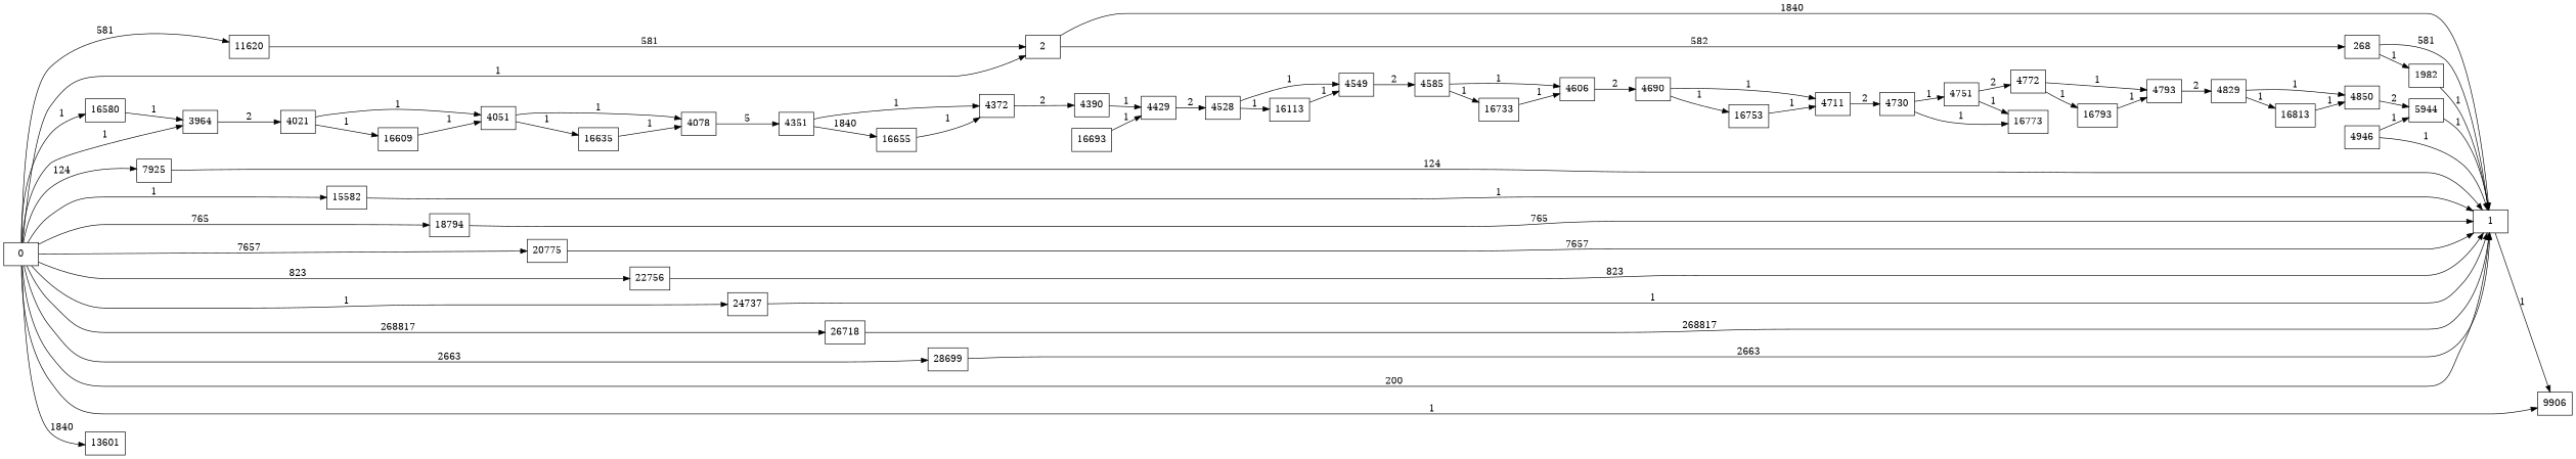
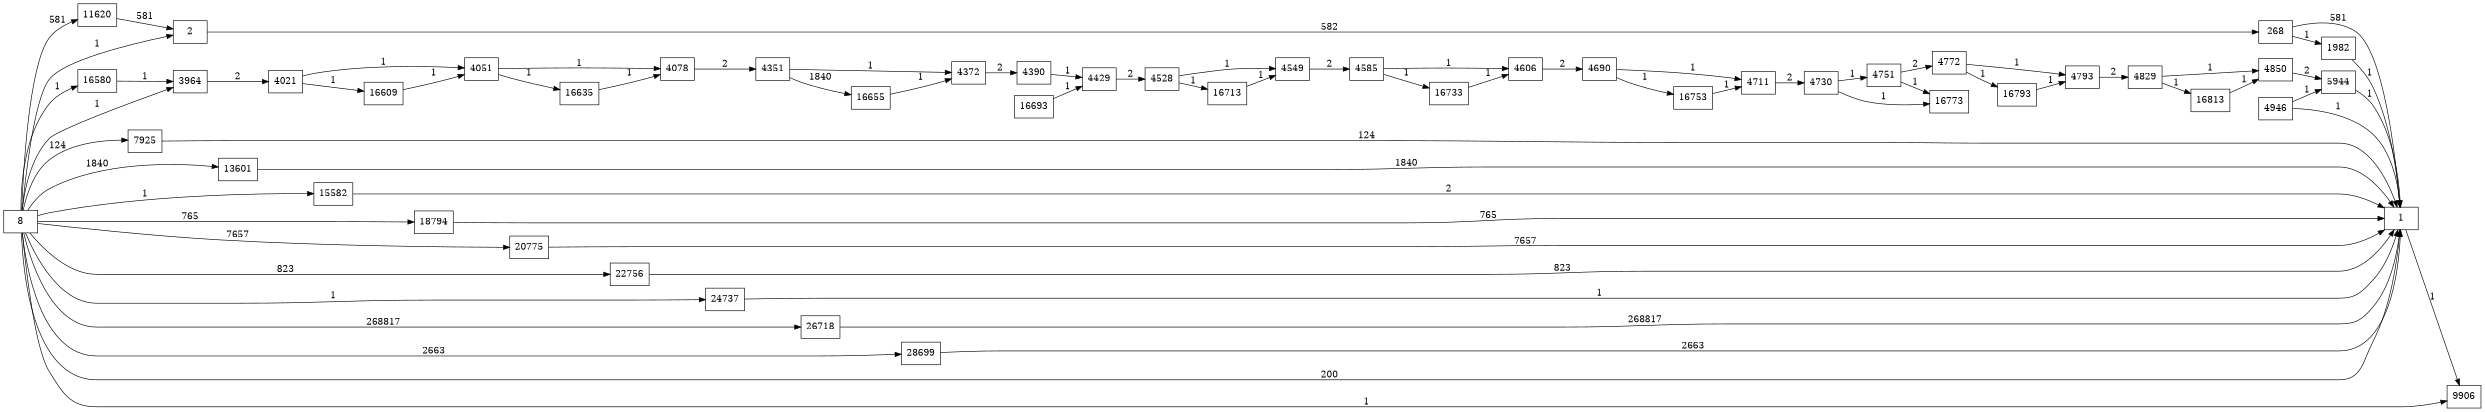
  digraph {
    rankdir=LR
    node [shape=rectangle]
    2
    268
    1
    1982
    9906
    3964
    4021
    4051
    16609
    4078
    16635
    4351
    4372
    16655
    4390
    4429
    4528
    16693
    4549
-   16713 [label=16113]
+   16713
    4585
    4606
    16733
    4690
    4711
    16753
    4730
    4751
    16773
    4772
    4793
    16793
    4829
    4850
    16813
    5944
    4946
    7925
    11620
    13601
    15582
    16580
    18794
    20775
    22756
    24737
    26718
    28699
-   0
+   0 [label=8]
    2 -> 268 [label=582]
    268 -> 1 [label=581]
    268 -> 1982 [label=1]
    1 -> 9906 [label=1]
    1982 -> 1 [label=1]
    3964 -> 4021 [label=2]
    4021 -> 4051 [label=1]
    4021 -> 16609 [label=1]
    4051 -> 4078 [label=1]
    4051 -> 16635 [label=1]
    16609 -> 4051 [label=1]
-   4078 -> 4351 [label=5]
+   4078 -> 4351 [label=2]
    16635 -> 4078 [label=1]
    4351 -> 4372 [label=1]
    4351 -> 16655 [label=1840]
    4372 -> 4390 [label=2]
    16655 -> 4372 [label=1]
    4390 -> 4429 [label=1]
    4429 -> 4528 [label=2]
    4528 -> 4549 [label=1]
    4528 -> 16713 [label=1]
    16693 -> 4429 [label=1]
    4549 -> 4585 [label=2]
    16713 -> 4549 [label=1]
    4585 -> 4606 [label=1]
    4585 -> 16733 [label=1]
    4606 -> 4690 [label=2]
    16733 -> 4606 [label=1]
    4690 -> 4711 [label=1]
    4690 -> 16753 [label=1]
    4711 -> 4730 [label=2]
    16753 -> 4711 [label=1]
    4730 -> 4751 [label=1]
    4730 -> 16773 [label=1]
    4751 -> 16773 [label=1]
    4751 -> 4772 [label=2]
    4772 -> 4793 [label=1]
    4772 -> 16793 [label=1]
    4793 -> 4829 [label=2]
    16793 -> 4793 [label=1]
    4829 -> 4850 [label=1]
    4829 -> 16813 [label=1]
    4850 -> 5944 [label=2]
    16813 -> 4850 [label=1]
    5944 -> 1 [label=1]
    4946 -> 1 [label=1]
    4946 -> 5944 [label=1]
    7925 -> 1 [label=124]
    11620 -> 2 [label=581]
-   2 -> 1 [label=1840]
-   15582 -> 1 [label=1]
+   13601 -> 1 [label=1840]
+   15582 -> 1 [label=2]
    16580 -> 3964 [label=1]
    18794 -> 1 [label=765]
    20775 -> 1 [label=7657]
    22756 -> 1 [label=823]
    24737 -> 1 [label=1]
    26718 -> 1 [label=268817]
    28699 -> 1 [label=2663]
    0 -> 2 [label=1]
    0 -> 1 [label=200]
    0 -> 9906 [label=1]
    0 -> 3964 [label=1]
    0 -> 7925 [label=124]
    0 -> 11620 [label=581]
    0 -> 13601 [label=1840]
    0 -> 15582 [label=1]
    0 -> 16580 [label=1]
    0 -> 18794 [label=765]
    0 -> 20775 [label=7657]
    0 -> 22756 [label=823]
    0 -> 24737 [label=1]
    0 -> 26718 [label=268817]
    0 -> 28699 [label=2663]
  }
